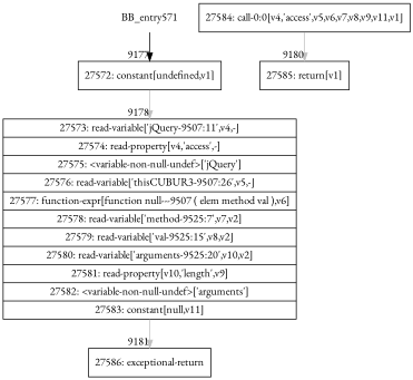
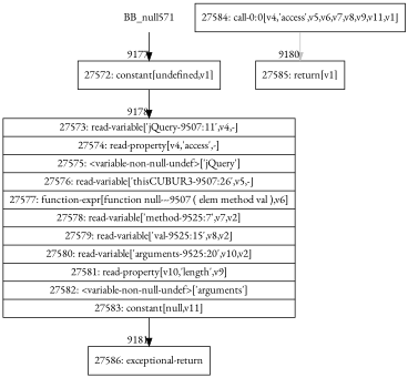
  digraph {
    fontname="EB Garamond"
    rankdir=TD
    node [fontname="EB Garamond" shape=record]
    edge [fontname="EB Garamond" headport=n tailport=s]
-   BB_entry571 [shape=none]
+   BB_entry571 [shape=none label=BB_null571]
    n2 [label="{27572: constant[undefined,v1]}"]
    n3 [label="{27573: read-variable['jQuery-9507:11',v4,-]|27574: read-property[v4,'access',-]|27575: \<variable-non-null-undef\>['jQuery']|27576: read-variable['thisCUBUR3-9507:26',v5,-]|27577: function-expr[function null---9507 ( elem method val ),v6]|27578: read-variable['method-9525:7',v7,v2]|27579: read-variable['val-9525:15',v8,v2]|27580: read-variable['arguments-9525:20',v10,v2]|27581: read-property[v10,'length',v9]|27582: \<variable-non-null-undef\>['arguments']|27583: constant[null,v11]}"]
    n4 [label="{27586: exceptional-return}"]
    n5 [label="{27584: call-0:0[v4,'access',v5,v6,v7,v8,v9,v11,v1]}"]
    n6 [label="{27585: return[v1]}"]
    BB_entry571 -> n2 [headlabel="    9177"]
-   n2 -> n3 [headlabel="      9178" color=gray]
-   n3 -> n4 [color=gray headlabel="      9181"]
+   n2 -> n3 [headlabel="      9178"]
+   n3 -> n4 [color=black headlabel="      9181"]
    n5 -> n6 [color=gray headlabel="      9180"]
  }
